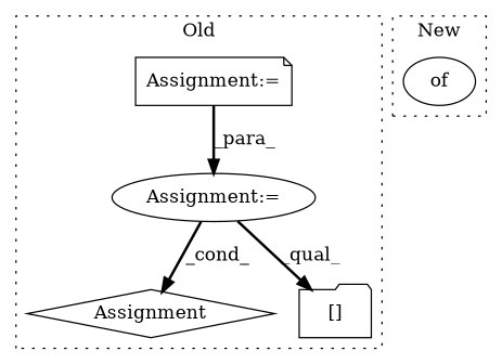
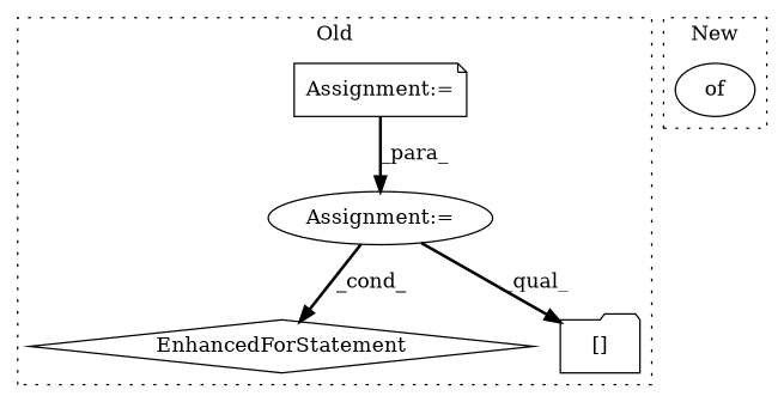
  digraph {
    node [a=7 l="53,2" s="1705,1787" shape=ellipse]
    edge [style=bold]
-   n1 [a=70 label=Assignment shape=diamond]
+   n1 [a=70 label=EnhancedForStatement shape=diamond]
    n2 [label="Assignment:="]
    n3 [a=2 l="23,1" label="[]" s="1819,1846" shape=folder]
    n4 [l=1 label="Assignment:=" s=966 shape=note]
    n5 [a=32 l="3,1" label=of s="1809,2104"]
    subgraph cluster_1 {
      label=Old
      style=dotted
      n1
      n2
      n3
      n4
    }
    subgraph cluster_2 {
      label=New
      style=dotted
      n5
    }
    n2 -> n1 [label=_cond_]
    n2 -> n3 [label=_qual_]
    n4 -> n2 [label=_para_]
  }
